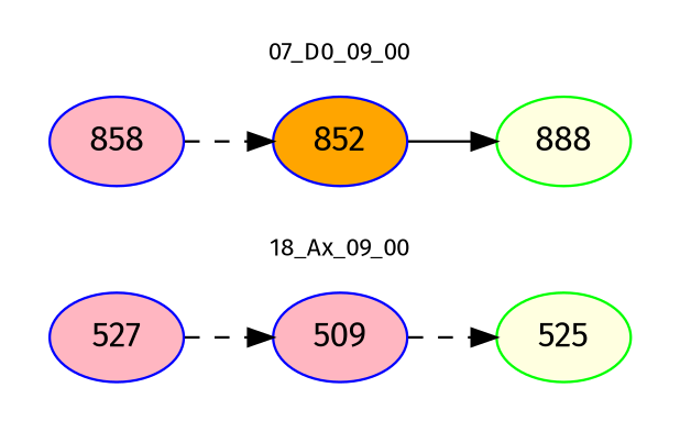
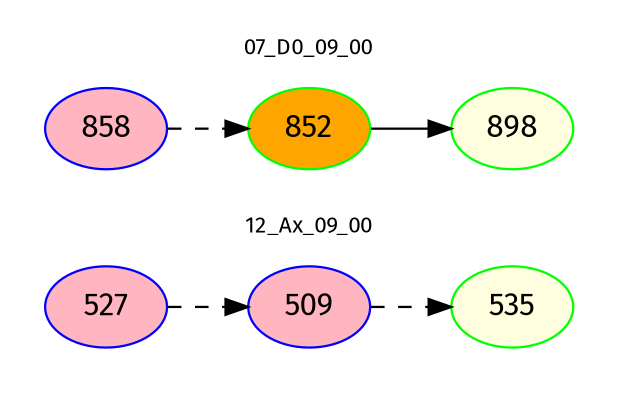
  digraph {
    fontname="Fira Sans"
    rankdir=LR
    node [color=blue fillcolor=lightpink fontname="Fira Sans" style=filled]
    edge [color=black fontname="Fira Sans" style=dashed]
    n1 [label=527]
    n2 [label=509]
-   n3 [color=green fillcolor=lightyellow label=525]
+   n3 [color=green fillcolor=lightyellow label=535]
    n4 [label=858]
-   n5 [fillcolor=orange label=852]
-   n6 [color=green fillcolor=lightyellow label=888]
+   n5 [color=green fillcolor=orange label=852]
+   n6 [color=green fillcolor=lightyellow label=898]
    subgraph cluster_1 {
      color=white
      fontsize=10
-     label="18_Ax_09_00"
+     label="12_Ax_09_00"
      n1
      n2
      n3
    }
    subgraph cluster_2 {
      color=white
      fontsize=10
      label="07_D0_09_00"
      n4
      n5
      n6
    }
    n1 -> n2
    n2 -> n3
    n4 -> n5
    n5 -> n6 [style=solid]
  }
